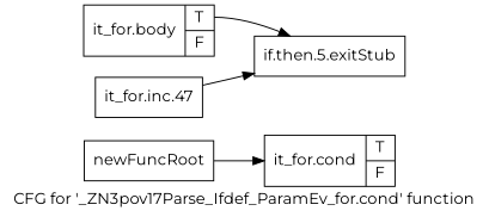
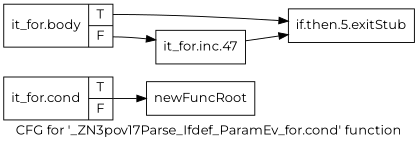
  digraph {
    fontname=Montserrat
    label="CFG for '_ZN3pov17Parse_Ifdef_ParamEv_for.cond' function"
    rankdir=LR
    node [fontname=Montserrat shape=record]
    edge [fontname=Montserrat]
    n1 [label="{newFuncRoot}"]
    n2 [label="{it_for.cond|{<s0>T|<s1>F}}"]
    n3 [label="{it_for.body|{<s0>T|<s1>F}}"]
    n4 [label="{if.then.5.exitStub}"]
    n5 [label="{it_for.inc.47}"]
-   n1 -> n2
+   n2 -> n1
    n3 -> n4 [tailport=s0]
+   n3 -> n5 [tailport=s1]
    n5 -> n4
  }
